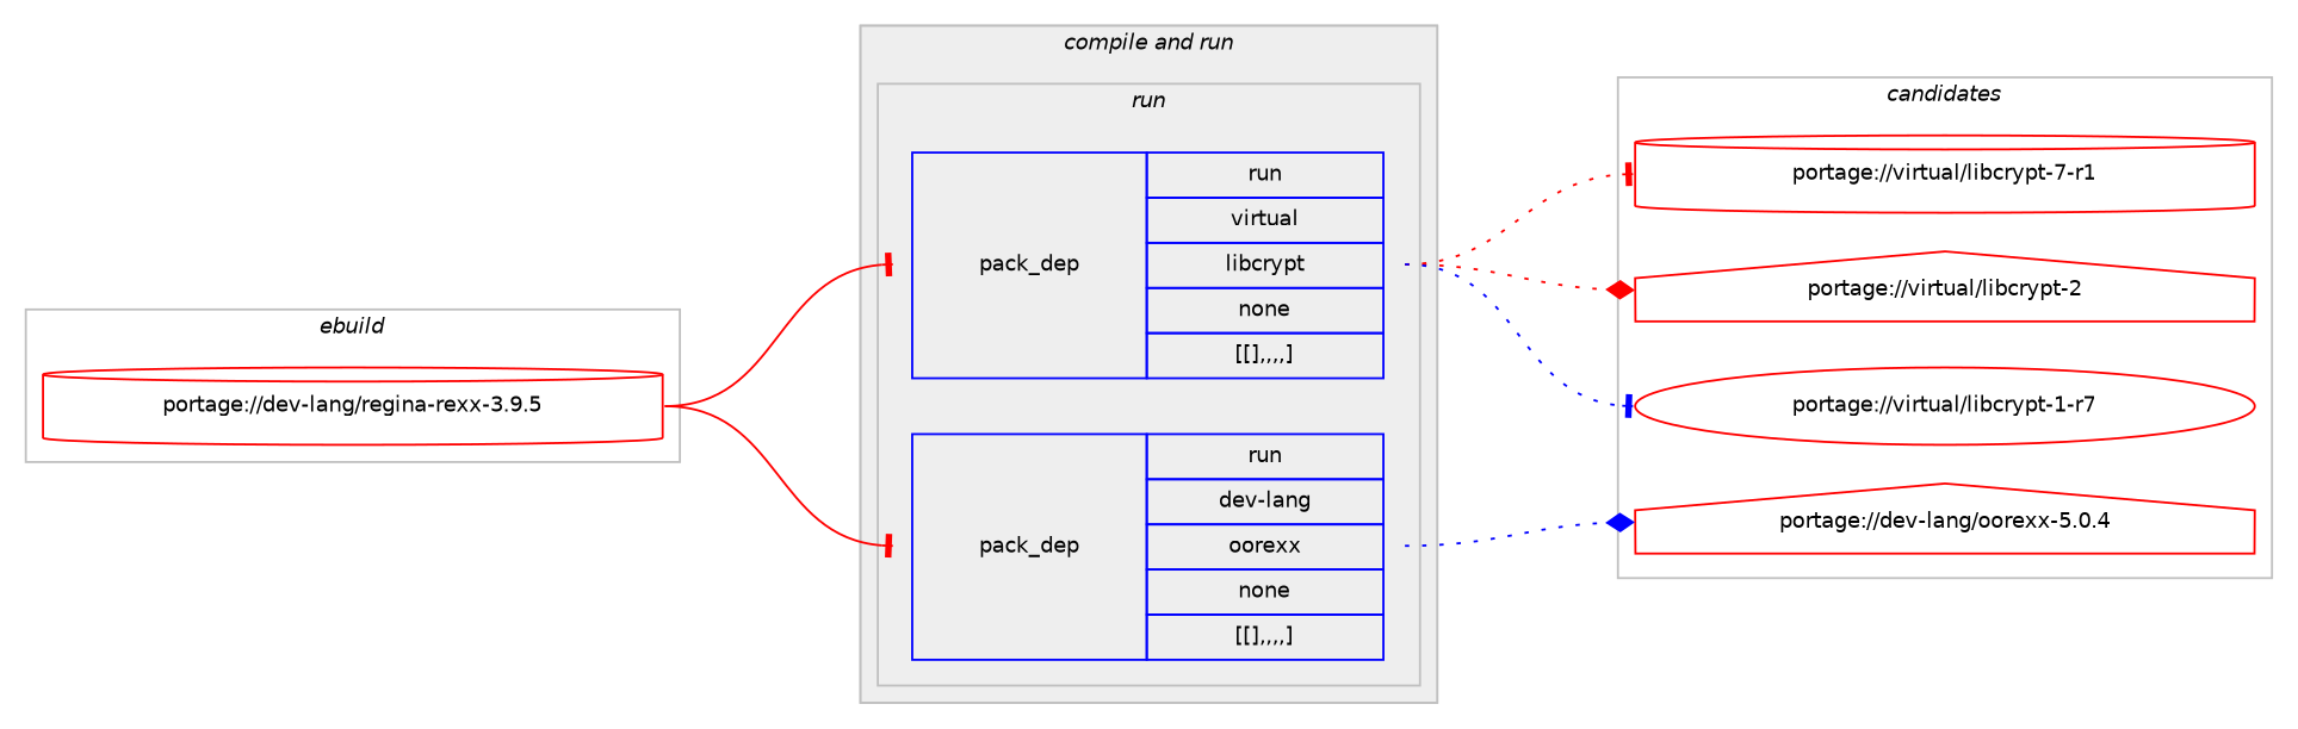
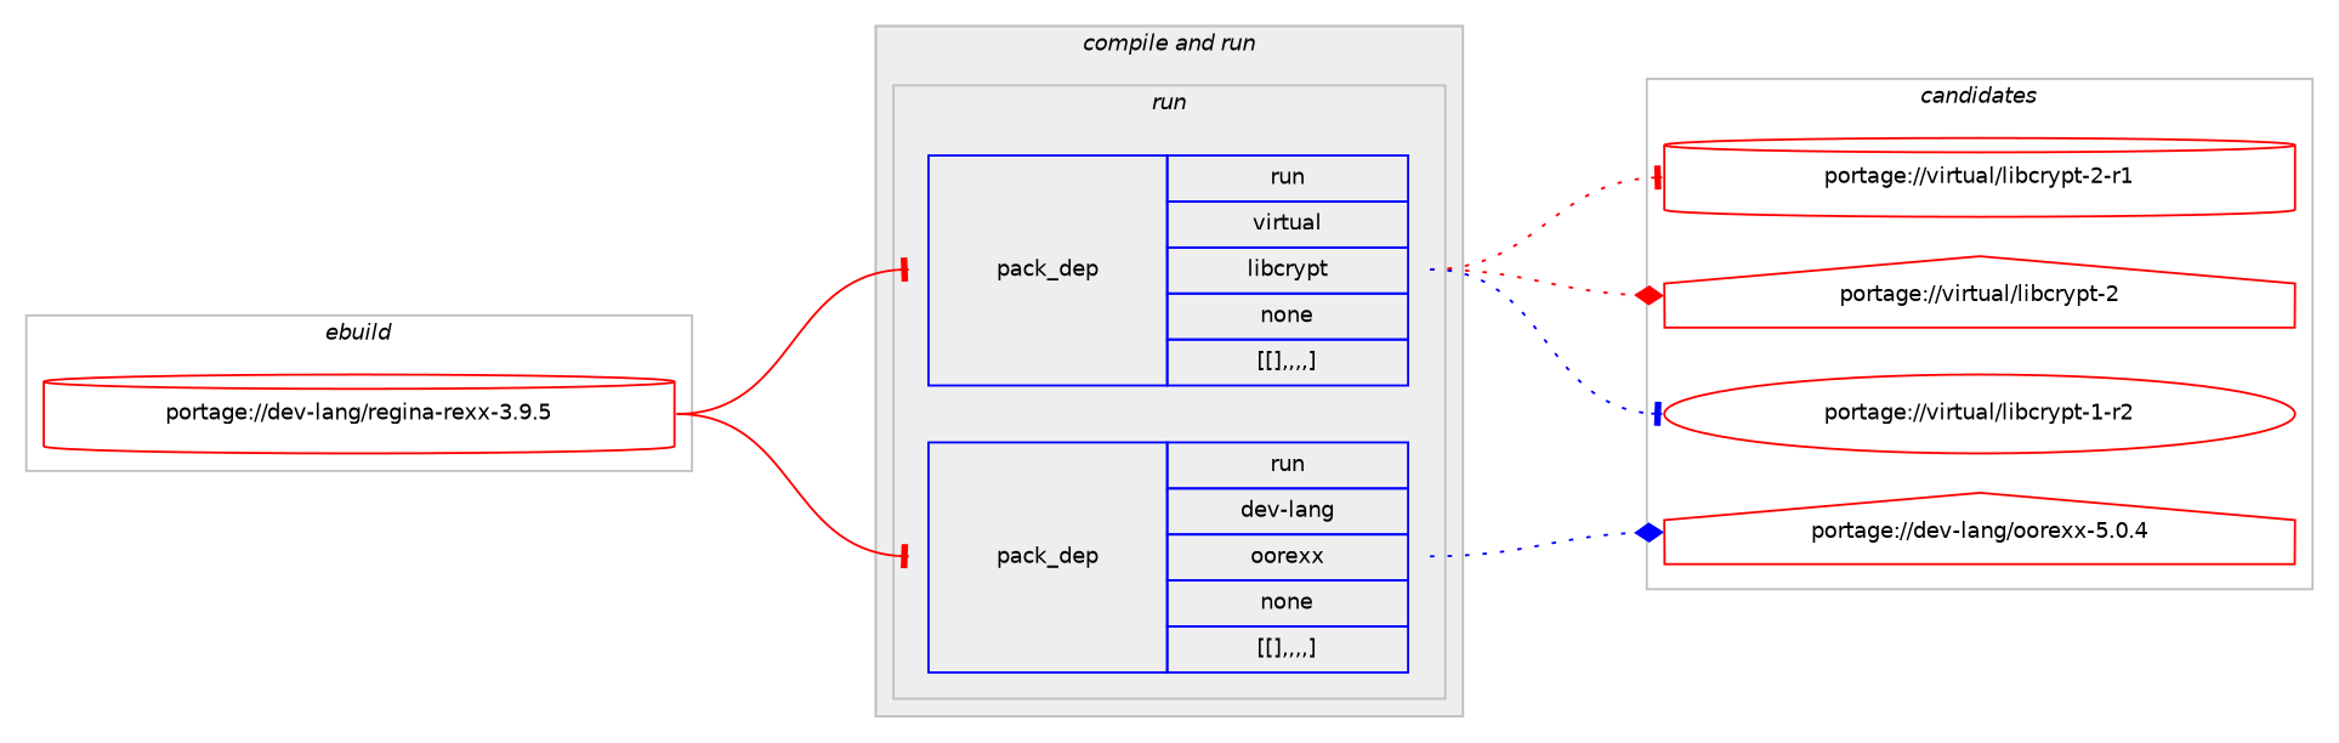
  digraph {
    compound=true
    concentrate=true
    fontname=Helvetica
    fontsize=10
    newrank=true
    rankdir=LR
    ranksep=1.5
    node [color=red fontname=Helvetica fontsize=10 shape=cylinder]
    edge [arrowhead=tee color=red headport=w style=dotted tailport=e weight=100]
    n1 [label="portage://dev-lang/regina-rexx-3.9.5" width=4]
    n2 [color=blue label=<<TABLE BORDER="0" CELLBORDER="1" CELLSPACING="0" CELLPADDING="4" WIDTH="220"><TR><TD ROWSPAN="6" CELLPADDING="30">pack_dep</TD></TR><TR><TD WIDTH="110">run</TD></TR><TR><TD>virtual</TD></TR><TR><TD>libcrypt</TD></TR><TR><TD>none</TD></TR><TR><TD>[[],,,,]</TD></TR></TABLE>> shape=none]
    n3 [color=blue label=<<TABLE BORDER="0" CELLBORDER="1" CELLSPACING="0" CELLPADDING="4" WIDTH="220"><TR><TD ROWSPAN="6" CELLPADDING="30">pack_dep</TD></TR><TR><TD WIDTH="110">run</TD></TR><TR><TD>dev-lang</TD></TR><TR><TD>oorexx</TD></TR><TR><TD>none</TD></TR><TR><TD>[[],,,,]</TD></TR></TABLE>> shape=none]
-   n4 [label="portage://virtual/libcrypt-7-r1" width=4]
+   n4 [label="portage://virtual/libcrypt-2-r1" width=4]
    n5 [label="portage://virtual/libcrypt-2" shape=house width=4]
-   n6 [label="portage://virtual/libcrypt-1-r7" shape=ellipse width=4]
+   n6 [label="portage://virtual/libcrypt-1-r2" shape=ellipse width=4]
    n7 [label="portage://dev-lang/oorexx-5.0.4" shape=house width=4]
    subgraph cluster_1 {
      color=gray
      label=<<i>ebuild</i>>
      n1
    }
    subgraph cluster_2 {
      color=gray
      label=<<i>dependencies</i>>
      subgraph cluster_3 {
        color=gray
        fillcolor="#eeeeee"
        label=<<i>compile</i>>
        style=filled
      }
      subgraph cluster_4 {
        color=gray
        fillcolor="#eeeeee"
        label=<<i>compile and run</i>>
        style=filled
      }
      subgraph cluster_5 {
        color=gray
        fillcolor="#eeeeee"
        label=<<i>run</i>>
        style=filled
        subgraph sub_6 {
          color=gray
          fillcolor="#eeeeee"
          label=<<i>run</i>>
          style=filled
          n2
        }
        subgraph sub_7 {
          color=gray
          fillcolor="#eeeeee"
          label=<<i>run</i>>
          style=filled
          n3
        }
      }
    }
    subgraph cluster_8 {
      color=gray
      label=<<i>candidates</i>>
      rank=same
      subgraph sub_9 {
        color=black
        label=<<i>candidates</i>>
        nodesep=1
        rank=same
        n4
        n5
        n6
      }
      subgraph sub_10 {
        color=black
        label=<<i>candidates</i>>
        nodesep=1
        rank=same
        n7
      }
    }
    n1 -> n2 [style=solid weight=20]
    n1 -> n3 [style=solid weight=20]
    n2 -> n4
    n2 -> n5 [arrowhead=diamond]
    n2 -> n6 [color=blue]
    n3 -> n7 [arrowhead=diamond color=blue]
  }
